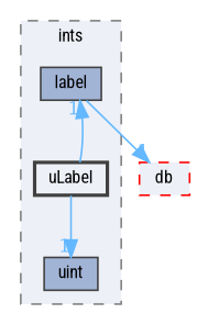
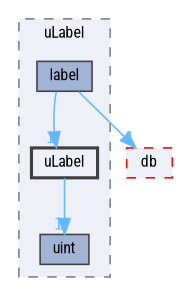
  digraph {
    compound=true
    fontname="Roboto Condensed"
    node [color=grey25 fillcolor="#a2b4d6" fontname="Roboto Condensed" fontsize=10 shape=box style=filled]
    edge [color=steelblue1 fontcolor=steelblue1 fontname="Roboto Condensed" fontsize=10 headlabel=1 labeldistance=1.5 labelfontname=Helvetica labelfontsize=10]
    n1 [height=0.2 label=label width=0.4]
    n2 [height=0.2 label=uint width=0.4]
    n3 [fillcolor="#edf0f7" height=0.2 label=uLabel style="filled,bold" width=0.4]
    n4 [color=red fillcolor="#edf0f7" height=0.2 label=db style="filled,dashed" width=0.4]
    subgraph cluster_1 {
      bgcolor="#edf0f7"
      fontsize=10
-     label=ints
+     label=uLabel
      pencolor=grey50
      style="filled,dashed"
      n1
      n2
      n3
    }
    n1 -> n4
-   n3 -> n1
+   n1 -> n3
    n3 -> n2
  }
